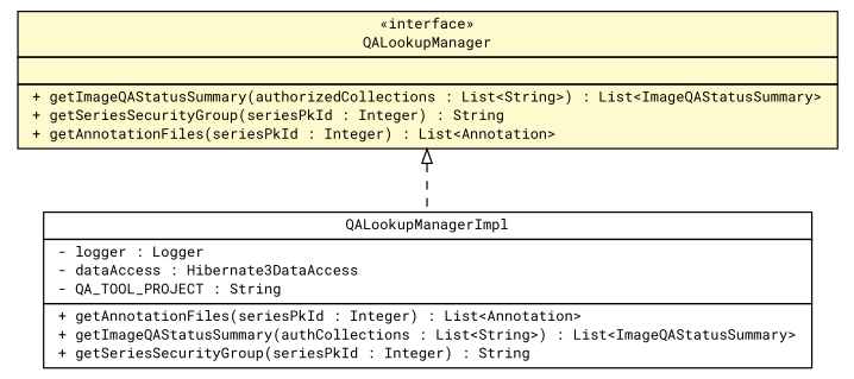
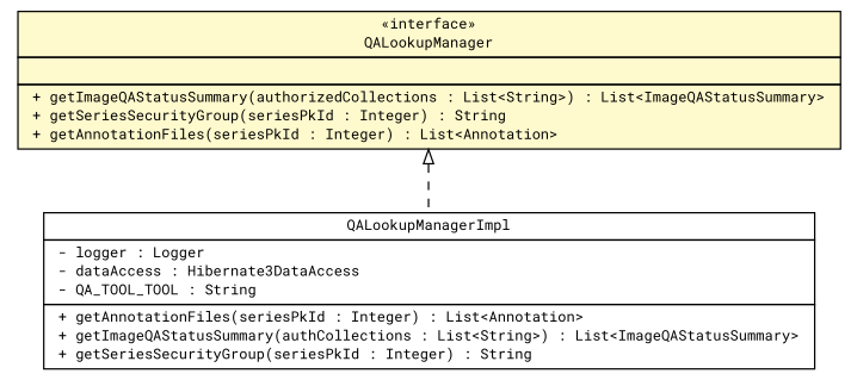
  digraph {
    fontname="Roboto Mono"
    node [fontcolor=black fontname="Roboto Mono" fontsize=10.0 shape=plaintext]
    n1 [label=<<table border="0" cellborder="1" cellspacing="0" cellpadding="2" port="p" bgcolor="lemonChiffon" href="./QALookupManager.html"> 		<tr><td><table border="0" cellspacing="0" cellpadding="1"> 			<tr><td> &laquo;interface&raquo; </td></tr> 			<tr><td> QALookupManager </td></tr> 		</table></td></tr> 		<tr><td><table border="0" cellspacing="0" cellpadding="1"> 			<tr><td align="left">  </td></tr> 		</table></td></tr> 		<tr><td><table border="0" cellspacing="0" cellpadding="1"> 			<tr><td align="left"> + getImageQAStatusSummary(authorizedCollections : List&lt;String&gt;) : List&lt;ImageQAStatusSummary&gt; </td></tr> 			<tr><td align="left"> + getSeriesSecurityGroup(seriesPkId : Integer) : String </td></tr> 			<tr><td align="left"> + getAnnotationFiles(seriesPkId : Integer) : List&lt;Annotation&gt; </td></tr> 		</table></td></tr> 		</table>>]
-   n2 [label=<<table border="0" cellborder="1" cellspacing="0" cellpadding="2" port="p" href="./QALookupManagerImpl.html"> 		<tr><td><table border="0" cellspacing="0" cellpadding="1"> 			<tr><td> QALookupManagerImpl </td></tr> 		</table></td></tr> 		<tr><td><table border="0" cellspacing="0" cellpadding="1"> 			<tr><td align="left"> - logger : Logger </td></tr> 			<tr><td align="left"> - dataAccess : Hibernate3DataAccess </td></tr> 			<tr><td align="left"> - QA_TOOL_PROJECT : String </td></tr> 		</table></td></tr> 		<tr><td><table border="0" cellspacing="0" cellpadding="1"> 			<tr><td align="left"> + getAnnotationFiles(seriesPkId : Integer) : List&lt;Annotation&gt; </td></tr> 			<tr><td align="left"> + getImageQAStatusSummary(authCollections : List&lt;String&gt;) : List&lt;ImageQAStatusSummary&gt; </td></tr> 			<tr><td align="left"> + getSeriesSecurityGroup(seriesPkId : Integer) : String </td></tr> 		</table></td></tr> 		</table>>]
+   n2 [label=<<table border="0" cellborder="1" cellspacing="0" cellpadding="2" port="p" href="./QALookupManagerImpl.html"> 		<tr><td><table border="0" cellspacing="0" cellpadding="1"> 			<tr><td> QALookupManagerImpl </td></tr> 		</table></td></tr> 		<tr><td><table border="0" cellspacing="0" cellpadding="1"> 			<tr><td align="left"> - logger : Logger </td></tr> 			<tr><td align="left"> - dataAccess : Hibernate3DataAccess </td></tr> 			<tr><td align="left"> - QA_TOOL_TOOL : String </td></tr> 		</table></td></tr> 		<tr><td><table border="0" cellspacing="0" cellpadding="1"> 			<tr><td align="left"> + getAnnotationFiles(seriesPkId : Integer) : List&lt;Annotation&gt; </td></tr> 			<tr><td align="left"> + getImageQAStatusSummary(authCollections : List&lt;String&gt;) : List&lt;ImageQAStatusSummary&gt; </td></tr> 			<tr><td align="left"> + getSeriesSecurityGroup(seriesPkId : Integer) : String </td></tr> 		</table></td></tr> 		</table>>]
    n1 -> n2 [arrowtail=empty dir=back fontname="Roboto Mono" fontsize=10 headport=p labelfontname=Helvetica labelfontsize=10 style=dashed tailport=p]
  }
